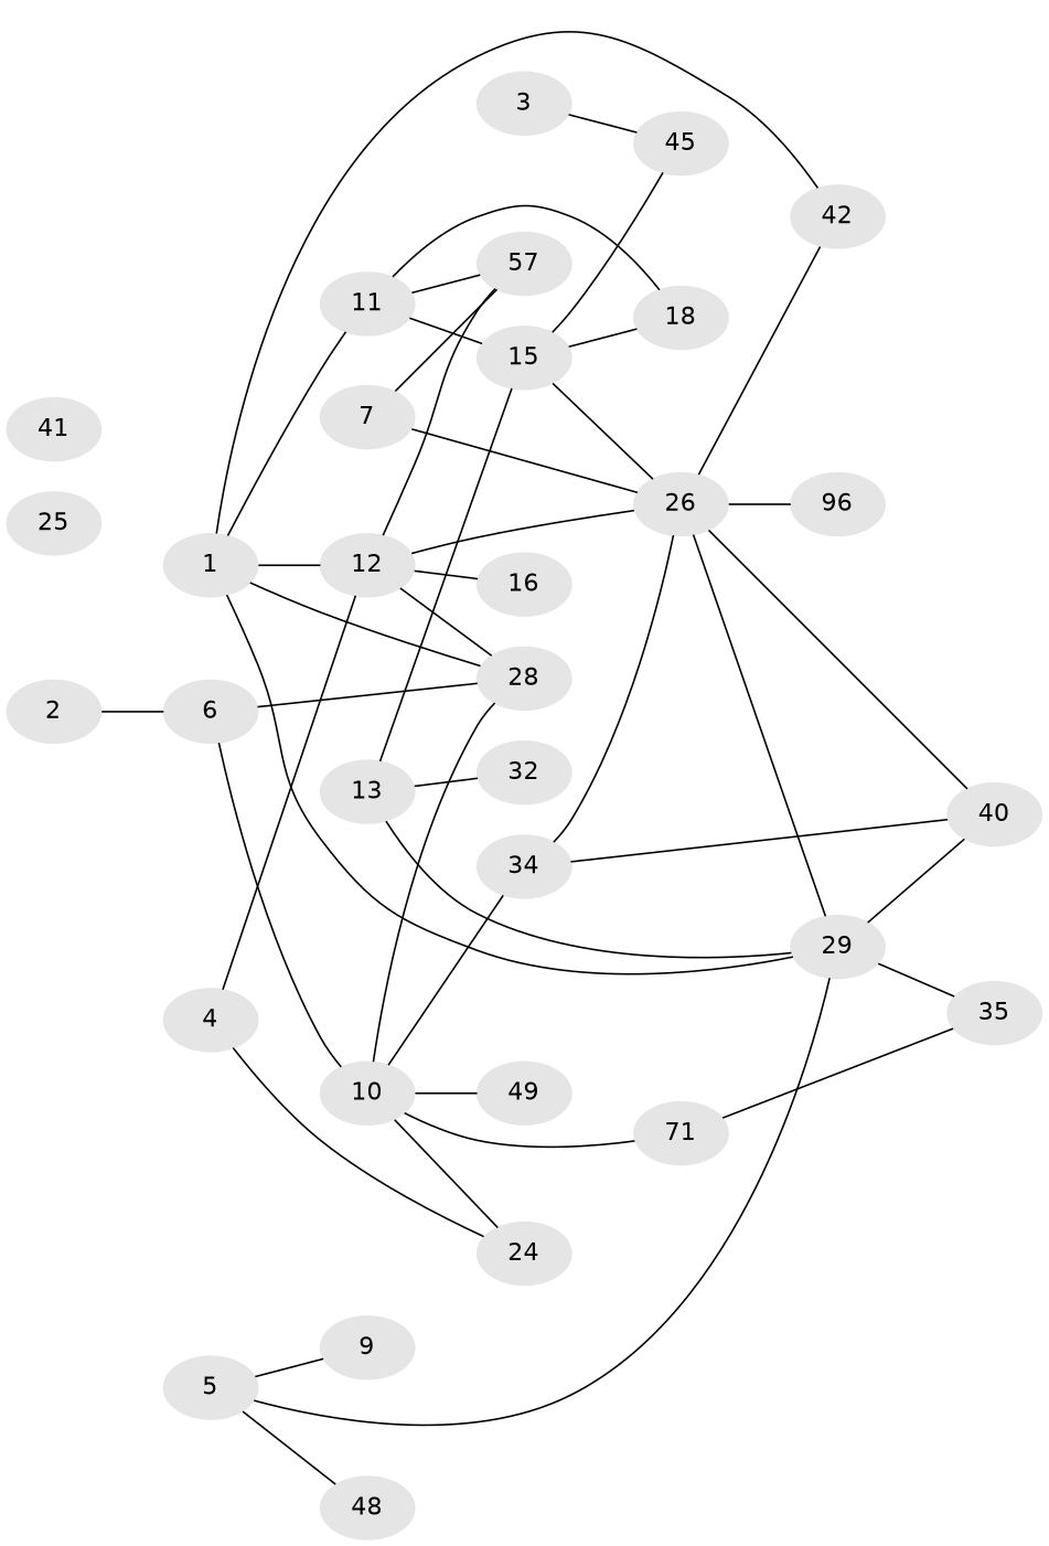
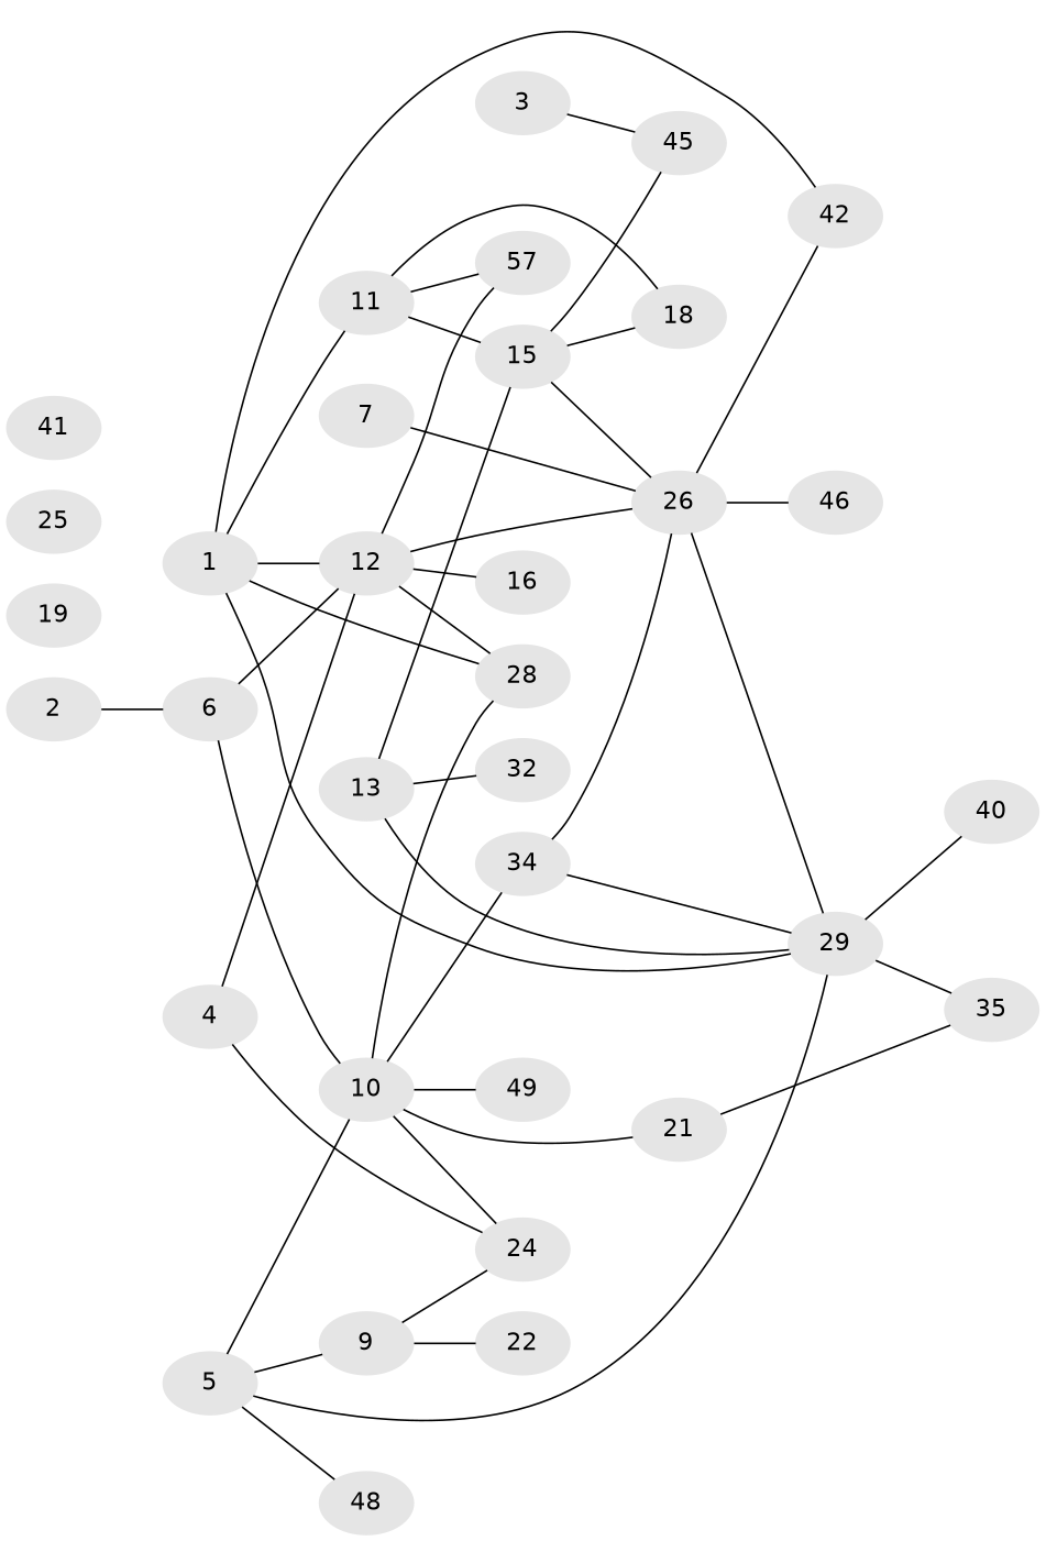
  graph {
    fontname="DejaVu Sans"
    rankdir=LR
    node [color=gray90 fontname="DejaVu Sans" style=filled]
    edge [fontname="DejaVu Sans"]
    1 [super="+51"]
    11 [super="+31"]
    12 [super="+44"]
    28 [super="+55"]
    29 [super="+54"]
    42 [super="+50"]
    57
    15 [super="+17"]
    18 [super="+30"]
    26 [super="+43"]
    16
    35 [super="+53"]
    40
    6 [super="+56"]
    10 [super="+23"]
    2
    3 [super="+8"]
    45
    4
    24 [super="+52"]
    5 [super="+38"]
    9 [super="+37"]
    48
+   22
    n25 [label=34 super="+34"]
-   21 [super="+36" label=71]
+   21 [super="+36"]
    49
    32 [super="+47"]
    7 [super="+20"]
-   46 [label=96]
+   46
    13
+   19
    25
    41
    1 -- 11
    1 -- 12
    1 -- 28
    1 -- 29
    1 -- 42
    11 -- 57
    11 -- 15
    11 -- 18
    12 -- 28
    12 -- 57
    12 -- 26
    12 -- 16
    29 -- 35
    29 -- 40
    15 -- 18
    15 -- 26 [weight=2]
    15 -- 45
    26 -- 29
    26 -- 42
-   26 -- 40
    26 -- 46
-   6 -- 28
+   6 -- 12
    6 -- 10
    10 -- 28
    10 -- 24
    10 -- n25
    10 -- 21
    10 -- 49
    2 -- 6
    3 -- 45
    4 -- 12
    4 -- 24
    5 -- 29
+   5 -- 10
    5 -- 9
    5 -- 48
-   n25 -- 40
+   9 -- 24
+   9 -- 22 [weight=2]
+   n25 -- 29
    n25 -- 26 [weight=2]
    21 -- 35
-   7 -- 57
    7 -- 26
    13 -- 29
    13 -- 15
    13 -- 32
  }
